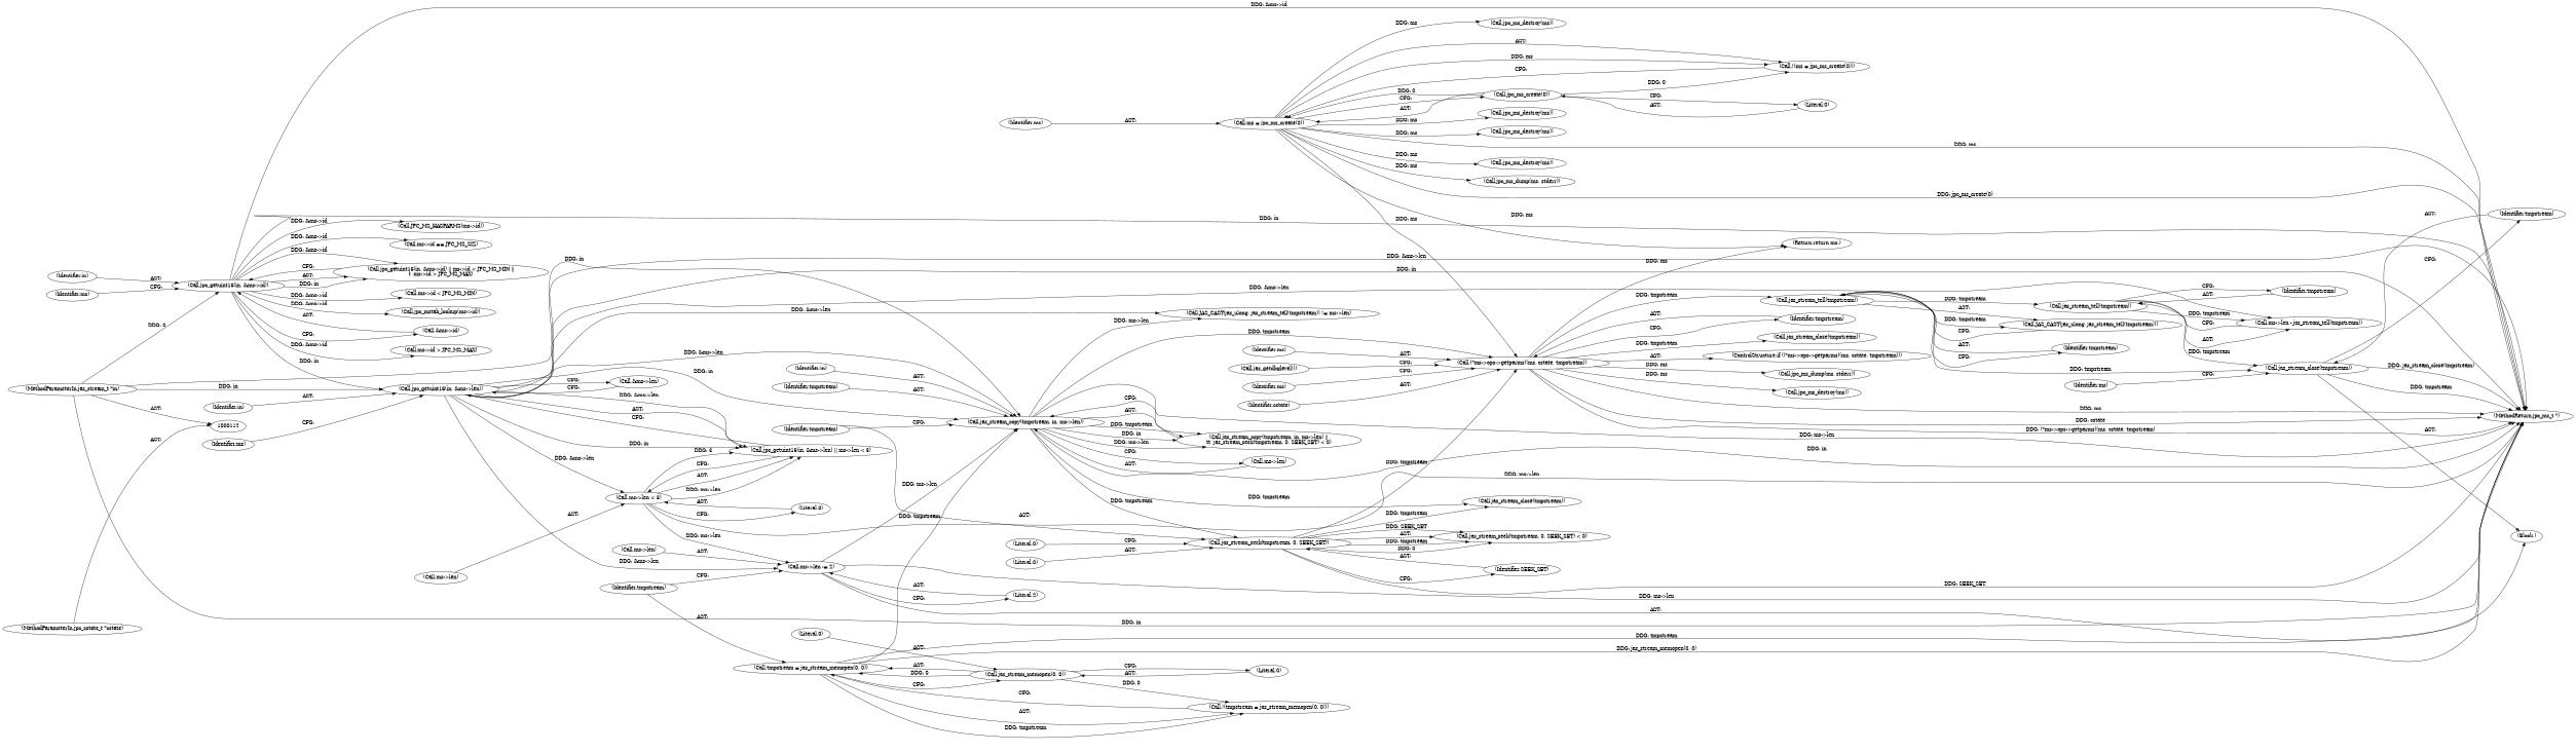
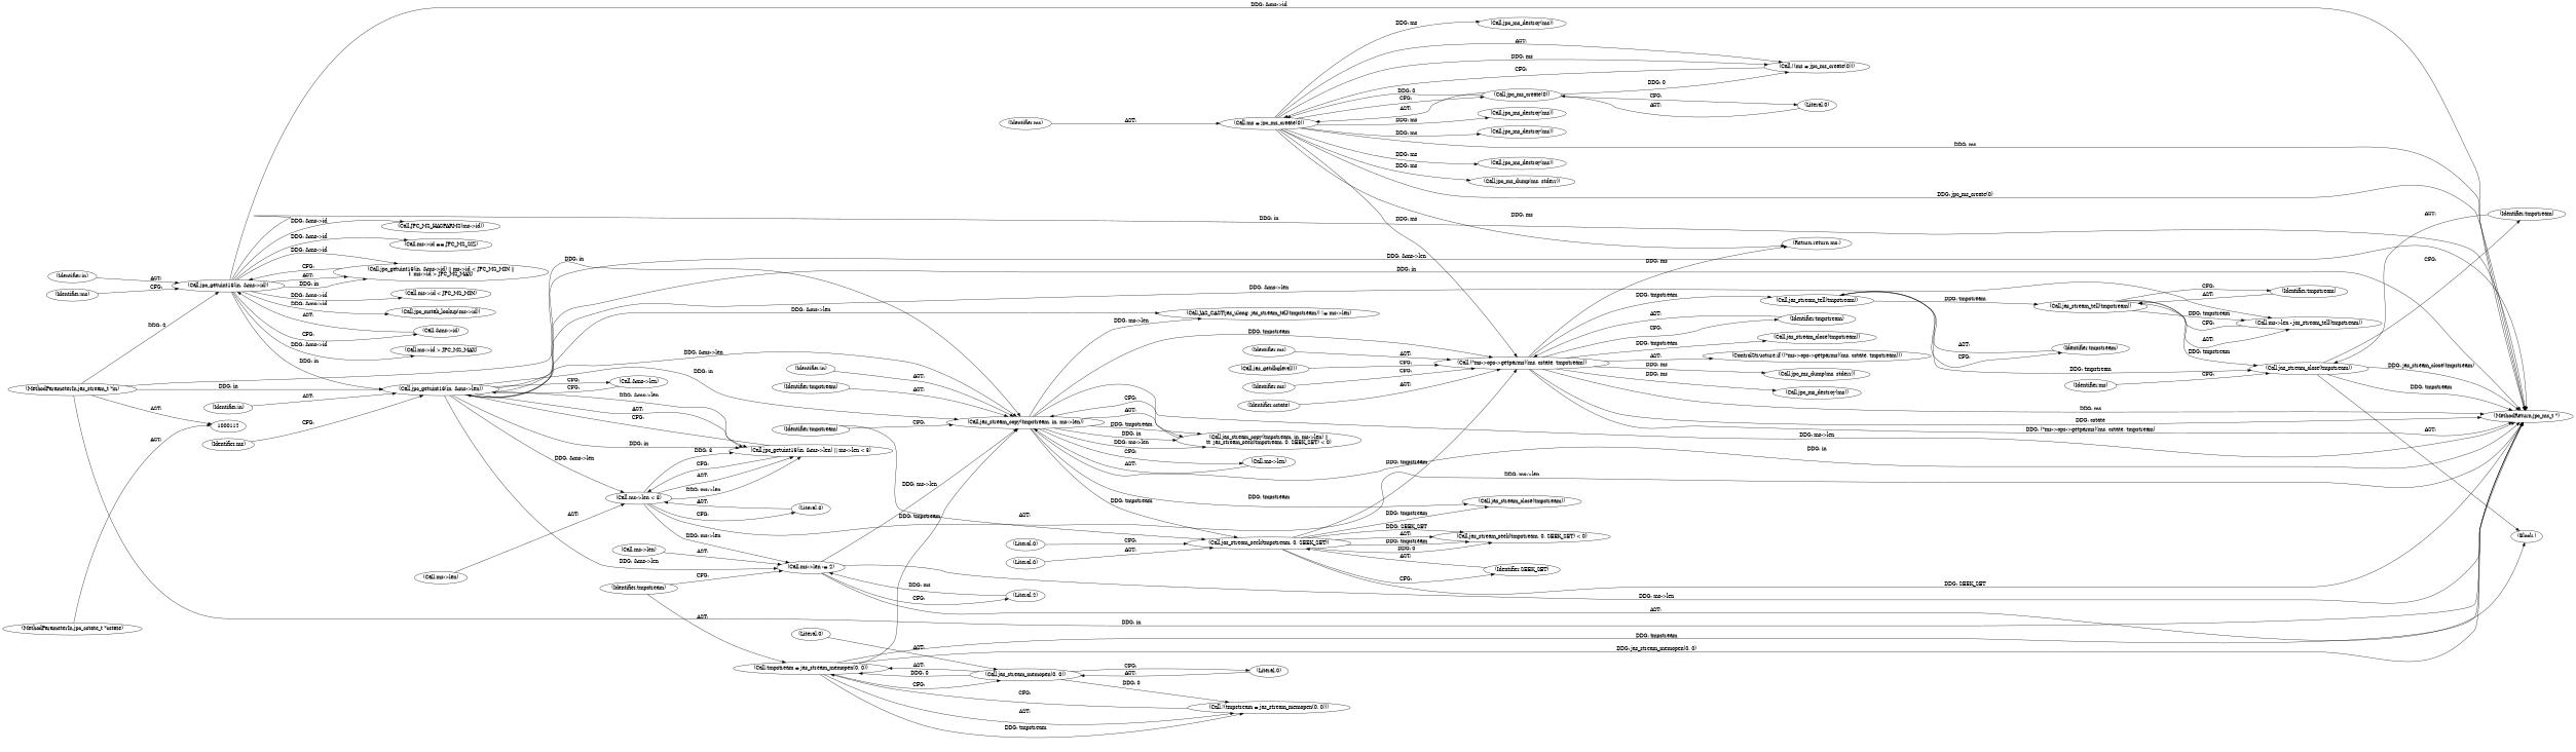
  digraph {
    rankdir=LR
    n1 [label="(Call,jas_stream_close(tmpstream))"]
    n2 [label="(Block,)"]
    n3 [label="(MethodReturn,jpc_ms_t *)"]
    n4 [label="(Identifier,tmpstream)"]
    n5 [label="(Call,jas_stream_tell(tmpstream))"]
    n6 [label="(Call,jas_stream_tell(tmpstream))"]
-   n7 [label="(Call,JAS_CAST(jas_ulong, jas_stream_tell(tmpstream)))"]
    n8 [label="(Identifier,tmpstream)"]
    n9 [label="(Call,ms->len - jas_stream_tell(tmpstream))"]
    n10 [label="(Identifier,tmpstream)"]
    n11 [label="(Call,(*ms->ops->getparms)(ms, cstate, tmpstream))"]
    n12 [label="(Return,return ms;)"]
    n13 [label="(Identifier,tmpstream)"]
    n14 [label="(Call,jas_stream_close(tmpstream))"]
    n15 [label="(ControlStructure,if ((*ms->ops->getparms)(ms, cstate, tmpstream)))"]
    n16 [label="(Call,jpc_ms_dump(ms, stderr))"]
    n17 [label="(Call,jpc_ms_destroy(ms))"]
    n18 [label="(Call,ms = jpc_ms_create(0))"]
    n19 [label="(Call,jpc_ms_create(0))"]
    n20 [label="(Call,jpc_ms_destroy(ms))"]
    n21 [label="(Call,!(ms = jpc_ms_create(0)))"]
    n22 [label="(Call,jpc_ms_destroy(ms))"]
    n23 [label="(Call,jpc_ms_destroy(ms))"]
    n24 [label="(Call,jpc_ms_dump(ms, stderr))"]
    n25 [label="(Call,jpc_ms_destroy(ms))"]
    n26 [label="(Literal,0)"]
    n27 [label="(MethodParameterIn,jpc_cstate_t *cstate)"]
    1000112
    n29 [label="(Call,jas_stream_copy(tmpstream, in, ms->len))"]
    n30 [label="(Call,jas_stream_seek(tmpstream, 0, SEEK_SET))"]
    n31 [label="(Call,JAS_CAST(jas_ulong, jas_stream_tell(tmpstream)) != ms->len)"]
    n32 [label="(Call,jas_stream_copy(tmpstream, in, ms->len) ||\n\t\t  jas_stream_seek(tmpstream, 0, SEEK_SET) < 0)"]
    n33 [label="(Call,ms->len)"]
    n34 [label="(Call,jas_stream_close(tmpstream))"]
    n35 [label="(Identifier,SEEK_SET)"]
    n36 [label="(Call,jas_stream_seek(tmpstream, 0, SEEK_SET) < 0)"]
    n37 [label="(Call,tmpstream = jas_stream_memopen(0, 0))"]
    n38 [label="(Call,jas_stream_memopen(0, 0))"]
    n39 [label="(Call,!(tmpstream = jas_stream_memopen(0, 0)))"]
    n40 [label="(Literal,0)"]
    n41 [label="(Call,jpc_getuint16(in, &ms->len))"]
    n42 [label="(Call,ms->len -= 2)"]
    n43 [label="(Call,ms->len < 3)"]
    n44 [label="(Call,jpc_getuint16(in, &ms->len) || ms->len < 3)"]
    n45 [label="(Call,&ms->len)"]
    n46 [label="(Literal,2)"]
    n47 [label="(Literal,3)"]
    n48 [label="(Call,jpc_getuint16(in, &ms->id))"]
    n49 [label="(Call,ms->id > JPC_MS_MAX)"]
    n50 [label="(Call,jpc_getuint16(in, &ms->id) || ms->id < JPC_MS_MIN ||\n\t  ms->id > JPC_MS_MAX)"]
    n51 [label="(Call,&ms->id)"]
    n52 [label="(Call,JPC_MS_HASPARMS(ms->id))"]
    n53 [label="(Call,ms->id == JPC_MS_SIZ)"]
    n54 [label="(Call,ms->id < JPC_MS_MIN)"]
    n55 [label="(Call,jpc_mstab_lookup(ms->id))"]
    n56 [label="(MethodParameterIn,jas_stream_t *in)"]
    n57 [label="(Literal,0)"]
    n58 [label="(Identifier,ms)"]
    n59 [label="(Identifier,tmpstream)"]
    n60 [label="(Identifier,in)"]
    n61 [label="(Identifier,in)"]
    n62 [label="(Literal,0)"]
    n63 [label="(Identifier,ms)"]
    n64 [label="(Identifier,ms)"]
    n65 [label="(Identifier,tmpstream)"]
    n66 [label="(Identifier,ms)"]
    n67 [label="(Call,jas_getdbglevel())"]
    n68 [label="(Literal,0)"]
    n69 [label="(Identifier,ms)"]
    n70 [label="(Identifier,tmpstream)"]
    n71 [label="(Call,ms->len)"]
    n72 [label="(Call,ms->len)"]
    n73 [label="(Identifier,cstate)"]
    n74 [label="(Identifier,in)"]
    n75 [label="(Identifier,ms)"]
    n1 -> n2 [label="AST: "]
    n1 -> n3 [label="DDG: jas_stream_close(tmpstream)"]
    n1 -> n3 [label="DDG: tmpstream"]
    n1 -> n4 [label="CFG: "]
    n4 -> n1 [label="AST: "]
    n5 -> n1 [label="DDG: tmpstream"]
    n5 -> n6 [label="DDG: tmpstream"]
-   n5 -> n7 [label="AST: "]
-   n5 -> n7 [label="DDG: tmpstream"]
    n5 -> n8 [label="CFG: "]
    n6 -> n1 [label="DDG: tmpstream"]
    n6 -> n9 [label="AST: "]
    n6 -> n9 [label="DDG: tmpstream"]
    n6 -> n10 [label="CFG: "]
-   n7 -> n5 [label="CFG: "]
    n8 -> n5 [label="AST: "]
    n9 -> n6 [label="CFG: "]
    n10 -> n6 [label="AST: "]
    n11 -> n3 [label="DDG: cstate"]
    n11 -> n3 [label="DDG: (*ms->ops->getparms)(ms, cstate, tmpstream)"]
    n11 -> n3 [label="DDG: ms"]
    n11 -> n5 [label="DDG: tmpstream"]
    n11 -> n12 [label="DDG: ms"]
    n11 -> n13 [label="CFG: "]
    n11 -> n14 [label="DDG: tmpstream"]
    n11 -> n15 [label="AST: "]
    n11 -> n16 [label="DDG: ms"]
    n11 -> n17 [label="DDG: ms"]
    n13 -> n11 [label="AST: "]
    n18 -> n3 [label="DDG: jpc_ms_create(0)"]
    n18 -> n3 [label="DDG: ms"]
    n18 -> n11 [label="DDG: ms"]
    n18 -> n12 [label="DDG: ms"]
    n18 -> n19 [label="CFG: "]
    n18 -> n20 [label="DDG: ms"]
    n18 -> n21 [label="AST: "]
    n18 -> n21 [label="DDG: ms"]
    n18 -> n22 [label="DDG: ms"]
    n18 -> n23 [label="DDG: ms"]
    n18 -> n24 [label="DDG: ms"]
    n18 -> n25 [label="DDG: ms"]
    n19 -> n18 [label="AST: "]
    n19 -> n18 [label="DDG: 0"]
    n19 -> n21 [label="DDG: 0"]
    n19 -> n26 [label="CFG: "]
    n21 -> n18 [label="CFG: "]
    n26 -> n19 [label="AST: "]
    n27 -> 1000112 [label="AST: "]
    n29 -> n3 [label="DDG: ms->len"]
    n29 -> n3 [label="DDG: in"]
    n29 -> n11 [label="DDG: tmpstream"]
    n29 -> n30 [label="DDG: tmpstream"]
    n29 -> n31 [label="DDG: ms->len"]
    n29 -> n32 [label="AST: "]
    n29 -> n32 [label="DDG: tmpstream"]
    n29 -> n32 [label="DDG: in"]
    n29 -> n32 [label="DDG: ms->len"]
    n29 -> n33 [label="CFG: "]
    n29 -> n34 [label="DDG: tmpstream"]
    n30 -> n3 [label="DDG: SEEK_SET"]
    n30 -> n11 [label="DDG: tmpstream"]
    n30 -> n34 [label="DDG: tmpstream"]
    n30 -> n35 [label="CFG: "]
    n30 -> n36 [label="AST: "]
    n30 -> n36 [label="DDG: tmpstream"]
    n30 -> n36 [label="DDG: 0"]
    n30 -> n36 [label="DDG: SEEK_SET"]
    n32 -> n29 [label="CFG: "]
    n33 -> n29 [label="AST: "]
    n35 -> n30 [label="AST: "]
    n37 -> n3 [label="DDG: jas_stream_memopen(0, 0)"]
    n37 -> n3 [label="DDG: tmpstream"]
    n37 -> n29 [label="DDG: tmpstream"]
    n37 -> n38 [label="CFG: "]
    n37 -> n39 [label="AST: "]
    n37 -> n39 [label="DDG: tmpstream"]
    n38 -> n37 [label="AST: "]
    n38 -> n37 [label="DDG: 0"]
    n38 -> n39 [label="DDG: 0"]
    n38 -> n40 [label="CFG: "]
    n39 -> n37 [label="CFG: "]
    n40 -> n38 [label="AST: "]
    n41 -> n3 [label="DDG: &ms->len"]
    n41 -> n3 [label="DDG: in"]
    n41 -> n9 [label="DDG: &ms->len"]
    n41 -> n29 [label="DDG: in"]
    n41 -> n29 [label="DDG: &ms->len"]
    n41 -> n31 [label="DDG: &ms->len"]
    n41 -> n42 [label="DDG: &ms->len"]
    n41 -> n43 [label="DDG: &ms->len"]
    n41 -> n44 [label="AST: "]
    n41 -> n44 [label="DDG: in"]
    n41 -> n44 [label="DDG: &ms->len"]
    n41 -> n45 [label="CFG: "]
    n42 -> n2 [label="AST: "]
    n42 -> n3 [label="DDG: ms->len"]
    n42 -> n29 [label="DDG: ms->len"]
    n42 -> n46 [label="CFG: "]
    n43 -> n3 [label="DDG: ms->len"]
    n43 -> n42 [label="DDG: ms->len"]
    n43 -> n44 [label="AST: "]
    n43 -> n44 [label="DDG: ms->len"]
    n43 -> n44 [label="DDG: 3"]
    n43 -> n47 [label="CFG: "]
    n44 -> n41 [label="CFG: "]
    n44 -> n43 [label="CFG: "]
    n45 -> n41 [label="CFG: "]
-   n46 -> n42 [label="AST: "]
+   n46 -> n42 [label="DDG: ms"]
    n47 -> n43 [label="AST: "]
    n48 -> n3 [label="DDG: &ms->id"]
    n48 -> n3 [label="DDG: in"]
    n48 -> n41 [label="DDG: in"]
    n48 -> n49 [label="DDG: &ms->id"]
    n48 -> n50 [label="AST: "]
    n48 -> n50 [label="DDG: in"]
    n48 -> n50 [label="DDG: &ms->id"]
    n48 -> n51 [label="CFG: "]
    n48 -> n52 [label="DDG: &ms->id"]
    n48 -> n53 [label="DDG: &ms->id"]
    n48 -> n54 [label="DDG: &ms->id"]
    n48 -> n55 [label="DDG: &ms->id"]
    n50 -> n48 [label="CFG: "]
    n51 -> n48 [label="AST: "]
    n56 -> n3 [label="DDG: in"]
    n56 -> 1000112 [label="AST: "]
    n56 -> n29 [label="DDG: in"]
    n56 -> n41 [label="DDG: in"]
    n56 -> n48 [label="DDG: 0"]
    n57 -> n30 [label="AST: "]
    n58 -> n1 [label="CFG: "]
    n59 -> n29 [label="CFG: "]
    n59 -> n30 [label="AST: "]
    n60 -> n41 [label="AST: "]
    n61 -> n29 [label="AST: "]
    n62 -> n38 [label="AST: "]
    n63 -> n48 [label="CFG: "]
    n64 -> n11 [label="AST: "]
    n65 -> n29 [label="AST: "]
    n66 -> n18 [label="AST: "]
    n67 -> n11 [label="CFG: "]
    n68 -> n30 [label="CFG: "]
    n69 -> n11 [label="CFG: "]
    n70 -> n37 [label="AST: "]
    n70 -> n42 [label="CFG: "]
    n71 -> n43 [label="AST: "]
    n72 -> n42 [label="AST: "]
    n73 -> n11 [label="AST: "]
    n74 -> n48 [label="AST: "]
    n75 -> n41 [label="CFG: "]
  }
